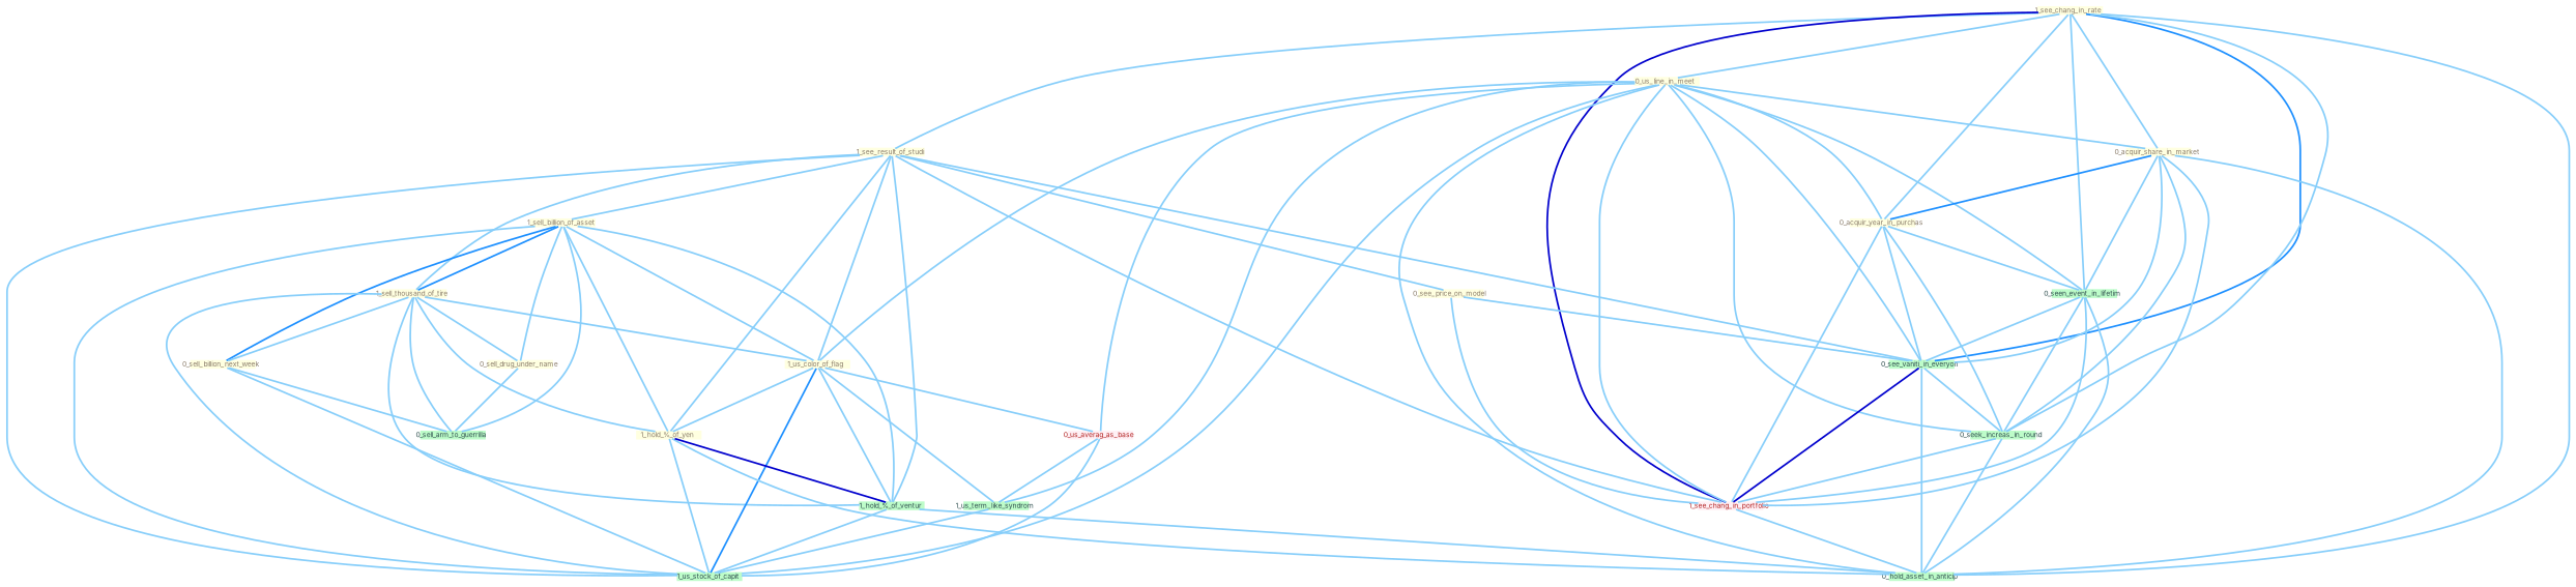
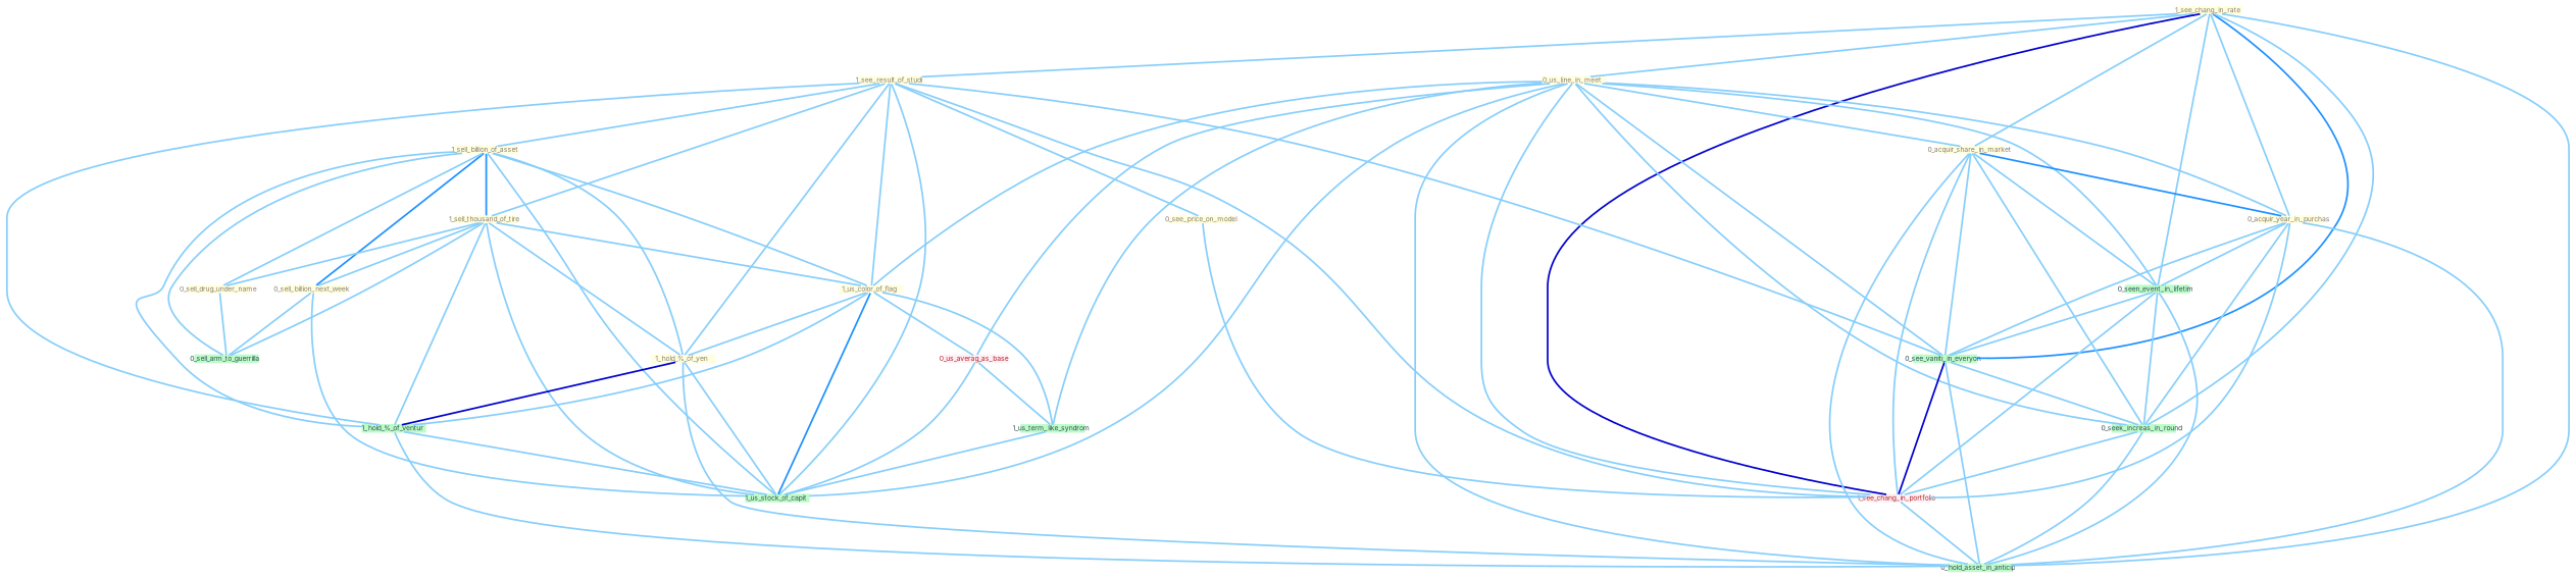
  graph {
    fontname=Inter
    node [color="#ffffe0" fixedsize=true fontcolor="#8b7d6b" fontname=Inter fontsize=4 shape=polygon style=filled]
    edge [color="#87cefa" fontname=Inter w=1]
    "1_see_chang_in_rate " [height=.06 width=.5]
    "1_see_result_of_studi " [height=.06 width=.5]
    "0_see_price_on_model " [height=.06 width=.5]
    "1_sell_billion_of_asset " [height=.06 width=.5]
    "0_us_line_in_meet " [height=.06 width=.5]
    "0_acquir_share_in_market " [height=.06 width=.5]
    "1_sell_thousand_of_tire " [height=.06 width=.5]
    "0_sell_billion_next_week " [height=.06 width=.5]
    "0_sell_drug_under_name " [height=.06 width=.5]
    "1_us_color_of_flag " [height=.06 width=.5]
    "0_acquir_year_in_purchas " [height=.06 width=.5]
    "1_hold_%_of_yen " [height=.06 width=.5]
    "0_us_averag_as_base " [color="#fff0f5" fontcolor="#b22222" height=.06 width=.5]
    "1_see_chang_in_portfolio " [color="#fff0f5" fontcolor="#b22222" height=.06 width=.5]
    "0_seen_event_in_lifetim " [color="#BDFCC9" fontcolor="#2f4f4f" height=.06 width=.5]
    "0_see_vaniti_in_everyon " [color="#BDFCC9" fontcolor="#2f4f4f" height=.06 width=.5]
    "0_seek_increas_in_round " [color="#BDFCC9" fontcolor="#2f4f4f" height=.06 width=.5]
    "0_hold_asset_in_anticip " [color="#BDFCC9" fontcolor="#2f4f4f" height=.06 width=.5]
    "1_hold_%_of_ventur " [color="#BDFCC9" fontcolor="#2f4f4f" height=.06 width=.5]
    "1_us_stock_of_capit " [color="#BDFCC9" fontcolor="#2f4f4f" height=.06 width=.5]
    "0_sell_arm_to_guerrilla " [color="#BDFCC9" fontcolor="#2f4f4f" height=.06 width=.5]
    "1_us_term_like_syndrom " [color="#BDFCC9" fontcolor="#2f4f4f" height=.06 width=.5]
    subgraph sub_1 {
      "1_see_chang_in_rate "
      "1_see_result_of_studi "
      "0_see_price_on_model "
      "1_sell_billion_of_asset "
      "0_us_line_in_meet "
      "0_acquir_share_in_market "
      "1_sell_thousand_of_tire "
      "0_sell_billion_next_week "
      "0_sell_drug_under_name "
      "1_us_color_of_flag "
      "0_acquir_year_in_purchas "
      "1_hold_%_of_yen "
    }
    subgraph sub_2 {
      "0_us_averag_as_base "
      "1_see_chang_in_portfolio "
    }
    "1_see_chang_in_rate " -- "1_see_result_of_studi "
    "1_see_chang_in_rate " -- "0_us_line_in_meet "
    "1_see_chang_in_rate " -- "0_acquir_share_in_market "
    "1_see_chang_in_rate " -- "0_acquir_year_in_purchas "
    "1_see_chang_in_rate " -- "1_see_chang_in_portfolio " [color="#0000cd" w=3]
    "1_see_chang_in_rate " -- "0_seen_event_in_lifetim "
    "1_see_chang_in_rate " -- "0_see_vaniti_in_everyon " [color="#1e90ff" w=2]
    "1_see_chang_in_rate " -- "0_seek_increas_in_round "
    "1_see_chang_in_rate " -- "0_hold_asset_in_anticip "
    "1_see_result_of_studi " -- "0_see_price_on_model "
    "1_see_result_of_studi " -- "1_sell_billion_of_asset "
    "1_see_result_of_studi " -- "1_sell_thousand_of_tire "
    "1_see_result_of_studi " -- "1_us_color_of_flag "
    "1_see_result_of_studi " -- "1_hold_%_of_yen "
    "1_see_result_of_studi " -- "1_see_chang_in_portfolio "
    "1_see_result_of_studi " -- "0_see_vaniti_in_everyon "
    "1_see_result_of_studi " -- "1_hold_%_of_ventur "
    "1_see_result_of_studi " -- "1_us_stock_of_capit "
    "0_see_price_on_model " -- "1_see_chang_in_portfolio "
-   "0_see_price_on_model " -- "0_see_vaniti_in_everyon "
    "1_sell_billion_of_asset " -- "1_sell_thousand_of_tire " [color="#1e90ff" w=2]
    "1_sell_billion_of_asset " -- "0_sell_billion_next_week " [color="#1e90ff" w=2]
    "1_sell_billion_of_asset " -- "0_sell_drug_under_name "
    "1_sell_billion_of_asset " -- "1_us_color_of_flag "
    "1_sell_billion_of_asset " -- "1_hold_%_of_yen "
    "1_sell_billion_of_asset " -- "1_hold_%_of_ventur "
    "1_sell_billion_of_asset " -- "1_us_stock_of_capit "
    "1_sell_billion_of_asset " -- "0_sell_arm_to_guerrilla "
    "0_us_line_in_meet " -- "0_acquir_share_in_market "
    "0_us_line_in_meet " -- "1_us_color_of_flag "
    "0_us_line_in_meet " -- "0_acquir_year_in_purchas "
    "0_us_line_in_meet " -- "0_us_averag_as_base "
    "0_us_line_in_meet " -- "1_see_chang_in_portfolio "
    "0_us_line_in_meet " -- "0_seen_event_in_lifetim "
    "0_us_line_in_meet " -- "0_see_vaniti_in_everyon "
    "0_us_line_in_meet " -- "0_seek_increas_in_round "
    "0_us_line_in_meet " -- "0_hold_asset_in_anticip "
    "0_us_line_in_meet " -- "1_us_stock_of_capit "
    "0_us_line_in_meet " -- "1_us_term_like_syndrom "
    "0_acquir_share_in_market " -- "0_acquir_year_in_purchas " [color="#1e90ff" w=2]
    "0_acquir_share_in_market " -- "1_see_chang_in_portfolio "
    "0_acquir_share_in_market " -- "0_seen_event_in_lifetim "
    "0_acquir_share_in_market " -- "0_see_vaniti_in_everyon "
    "0_acquir_share_in_market " -- "0_seek_increas_in_round "
    "0_acquir_share_in_market " -- "0_hold_asset_in_anticip "
    "1_sell_thousand_of_tire " -- "0_sell_billion_next_week "
    "1_sell_thousand_of_tire " -- "0_sell_drug_under_name "
    "1_sell_thousand_of_tire " -- "1_us_color_of_flag "
    "1_sell_thousand_of_tire " -- "1_hold_%_of_yen "
    "1_sell_thousand_of_tire " -- "1_hold_%_of_ventur "
    "1_sell_thousand_of_tire " -- "1_us_stock_of_capit "
    "1_sell_thousand_of_tire " -- "0_sell_arm_to_guerrilla "
    "0_sell_billion_next_week " -- "1_us_stock_of_capit "
    "0_sell_billion_next_week " -- "0_sell_arm_to_guerrilla "
    "0_sell_drug_under_name " -- "0_sell_arm_to_guerrilla "
    "1_us_color_of_flag " -- "1_hold_%_of_yen "
    "1_us_color_of_flag " -- "0_us_averag_as_base "
    "1_us_color_of_flag " -- "1_hold_%_of_ventur "
    "1_us_color_of_flag " -- "1_us_stock_of_capit " [color="#1e90ff" w=2]
    "1_us_color_of_flag " -- "1_us_term_like_syndrom "
    "0_acquir_year_in_purchas " -- "1_see_chang_in_portfolio "
    "0_acquir_year_in_purchas " -- "0_seen_event_in_lifetim "
    "0_acquir_year_in_purchas " -- "0_see_vaniti_in_everyon "
    "0_acquir_year_in_purchas " -- "0_seek_increas_in_round "
+   "0_acquir_year_in_purchas " -- "0_hold_asset_in_anticip "
    "1_hold_%_of_yen " -- "0_hold_asset_in_anticip "
    "1_hold_%_of_yen " -- "1_hold_%_of_ventur " [color="#0000cd" w=3]
    "1_hold_%_of_yen " -- "1_us_stock_of_capit "
    "0_us_averag_as_base " -- "1_us_stock_of_capit "
    "0_us_averag_as_base " -- "1_us_term_like_syndrom "
    "1_see_chang_in_portfolio " -- "0_hold_asset_in_anticip "
    "0_seen_event_in_lifetim " -- "1_see_chang_in_portfolio "
    "0_seen_event_in_lifetim " -- "0_see_vaniti_in_everyon "
    "0_seen_event_in_lifetim " -- "0_seek_increas_in_round "
    "0_seen_event_in_lifetim " -- "0_hold_asset_in_anticip "
    "0_see_vaniti_in_everyon " -- "1_see_chang_in_portfolio " [color="#0000cd" w=2]
    "0_see_vaniti_in_everyon " -- "0_seek_increas_in_round "
    "0_see_vaniti_in_everyon " -- "0_hold_asset_in_anticip "
    "0_seek_increas_in_round " -- "1_see_chang_in_portfolio "
    "0_seek_increas_in_round " -- "0_hold_asset_in_anticip "
    "1_hold_%_of_ventur " -- "0_hold_asset_in_anticip "
    "1_hold_%_of_ventur " -- "1_us_stock_of_capit "
    "1_us_term_like_syndrom " -- "1_us_stock_of_capit "
  }
